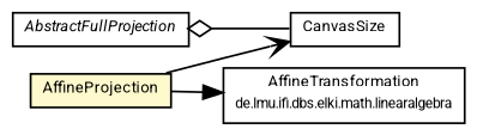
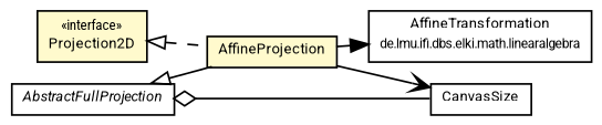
  digraph {
    fontname="Roboto Condensed"
    nodesep=0.15
    rankdir=LR
    ranksep=0.25
    node [fontcolor=black fontname="Roboto Condensed" fontsize=8 margin=0 shape=plaintext]
    edge [color=black fontname="Roboto Condensed" fontsize=7 labelfontname=Roboto labelfontsize=7 weight=1 dir=back]
    n1 [height=0 label=<<table title="de.lmu.ifi.dbs.elki.visualization.projections.AffineProjection" border="0" cellborder="1" cellspacing="0" cellpadding="2" bgcolor="lemonChiffon" href="AffineProjection.html" target="_parent"> 		<tr><td><table border="0" cellspacing="0" cellpadding="1"> 		<tr><td align="center" balign="center"> <font face="Roboto">AffineProjection</font> </td></tr> 		</table></td></tr> 		</table>> width=0]
    n2 [height=0 label=<<table title="de.lmu.ifi.dbs.elki.visualization.projections.CanvasSize" border="0" cellborder="1" cellspacing="0" cellpadding="2" href="CanvasSize.html" target="_parent"> 		<tr><td><table border="0" cellspacing="0" cellpadding="1"> 		<tr><td align="center" balign="center"> <font face="Roboto">CanvasSize</font> </td></tr> 		</table></td></tr> 		</table>> width=0]
    n3 [height=0 label=<<table title="de.lmu.ifi.dbs.elki.math.linearalgebra.AffineTransformation" border="0" cellborder="1" cellspacing="0" cellpadding="2" href="../../math/linearalgebra/AffineTransformation.html" target="_parent"> 		<tr><td><table border="0" cellspacing="0" cellpadding="1"> 		<tr><td align="center" balign="center"> <font face="Roboto">AffineTransformation</font> </td></tr> 		<tr><td align="center" balign="center"> <font face="Roboto" point-size="7.0">de.lmu.ifi.dbs.elki.math.linearalgebra</font> </td></tr> 		</table></td></tr> 		</table>> width=0]
+   n4 [height=0 label=<<table title="de.lmu.ifi.dbs.elki.visualization.projections.Projection2D" border="0" cellborder="1" cellspacing="0" cellpadding="2" bgcolor="LemonChiffon" href="Projection2D.html" target="_parent"> 		<tr><td><table border="0" cellspacing="0" cellpadding="1"> 		<tr><td align="center" balign="center"> &#171;interface&#187; </td></tr> 		<tr><td align="center" balign="center"> <font face="Roboto">Projection2D</font> </td></tr> 		</table></td></tr> 		</table>> width=0]
    n5 [height=0 label=<<table title="de.lmu.ifi.dbs.elki.visualization.projections.AbstractFullProjection" border="0" cellborder="1" cellspacing="0" cellpadding="2" href="AbstractFullProjection.html" target="_parent"> 		<tr><td><table border="0" cellspacing="0" cellpadding="1"> 		<tr><td align="center" balign="center"> <font face="Roboto"><i>AbstractFullProjection</i></font> </td></tr> 		</table></td></tr> 		</table>> width=0]
    n1 -> n2 [arrowhead=open dir=""]
    n1 -> n3 [arrowhead=normal dir=""]
+   n4 -> n1 [arrowtail=empty style=dashed weight=9]
+   n5 -> n1 [arrowtail=empty weight=10]
    n5 -> n2 [arrowhead=none arrowtail=ediamond weight=4]
  }
